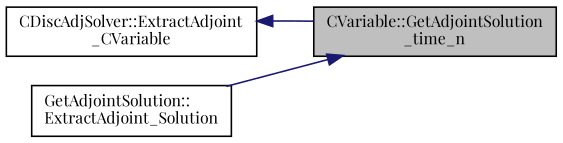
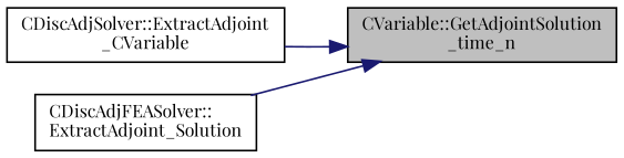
  digraph {
    fontname="Playfair Display"
    rankdir=RL
    node [color=black fillcolor=white fontname="Playfair Display" fontsize=10 shape=record style=filled]
    edge [color=midnightblue dir=back fontname="Playfair Display" fontsize=10 labelfontname=Helvetica labelfontsize=10 style=solid]
    n1 [fillcolor=grey75 fontcolor=black height=0.2 label="CVariable::GetAdjointSolution\l_time_n" width=0.4]
    n2 [height=0.2 label="CDiscAdjSolver::ExtractAdjoint\l_CVariable" width=0.4]
-   n3 [height=0.2 label="GetAdjointSolution::\lExtractAdjoint_Solution" width=0.4]
-   n2 -> n1
+   n3 [height=0.2 label="CDiscAdjFEASolver::\lExtractAdjoint_Solution" width=0.4]
+   n1 -> n2
    n1 -> n3
  }
